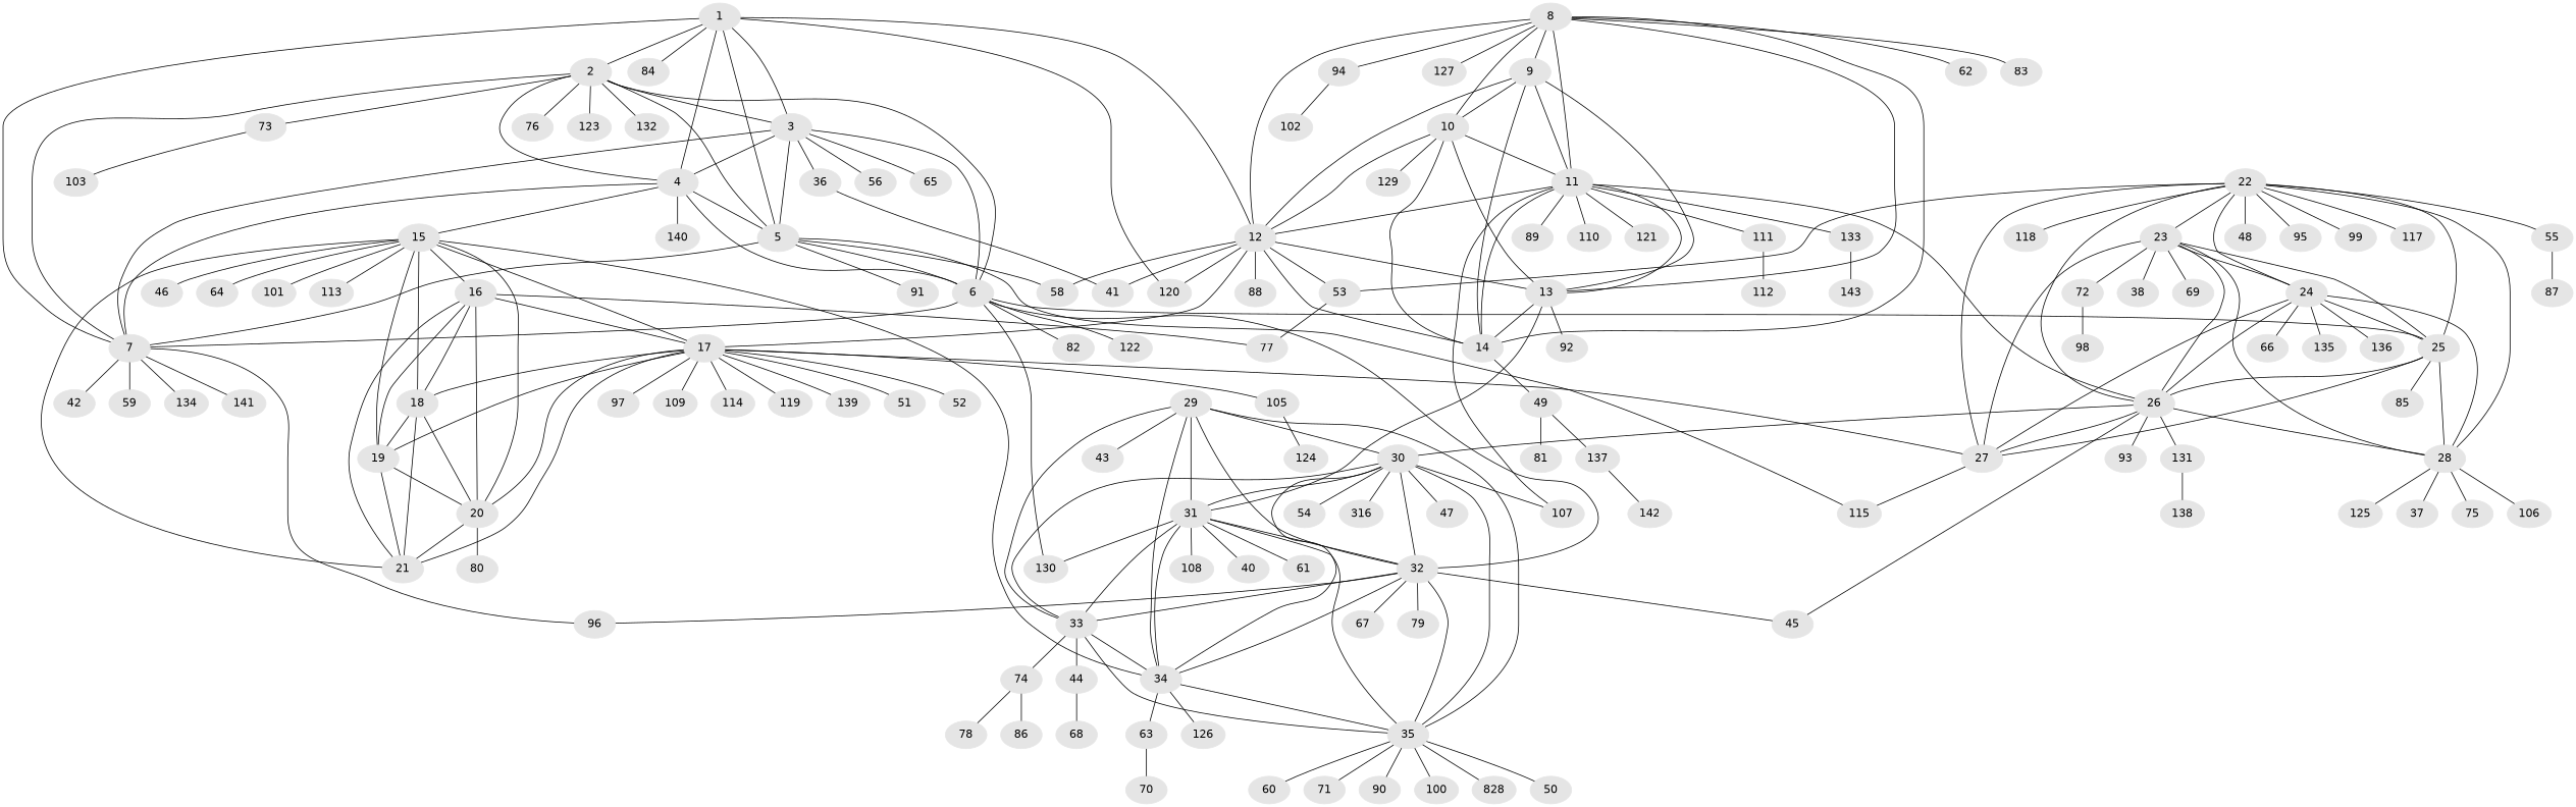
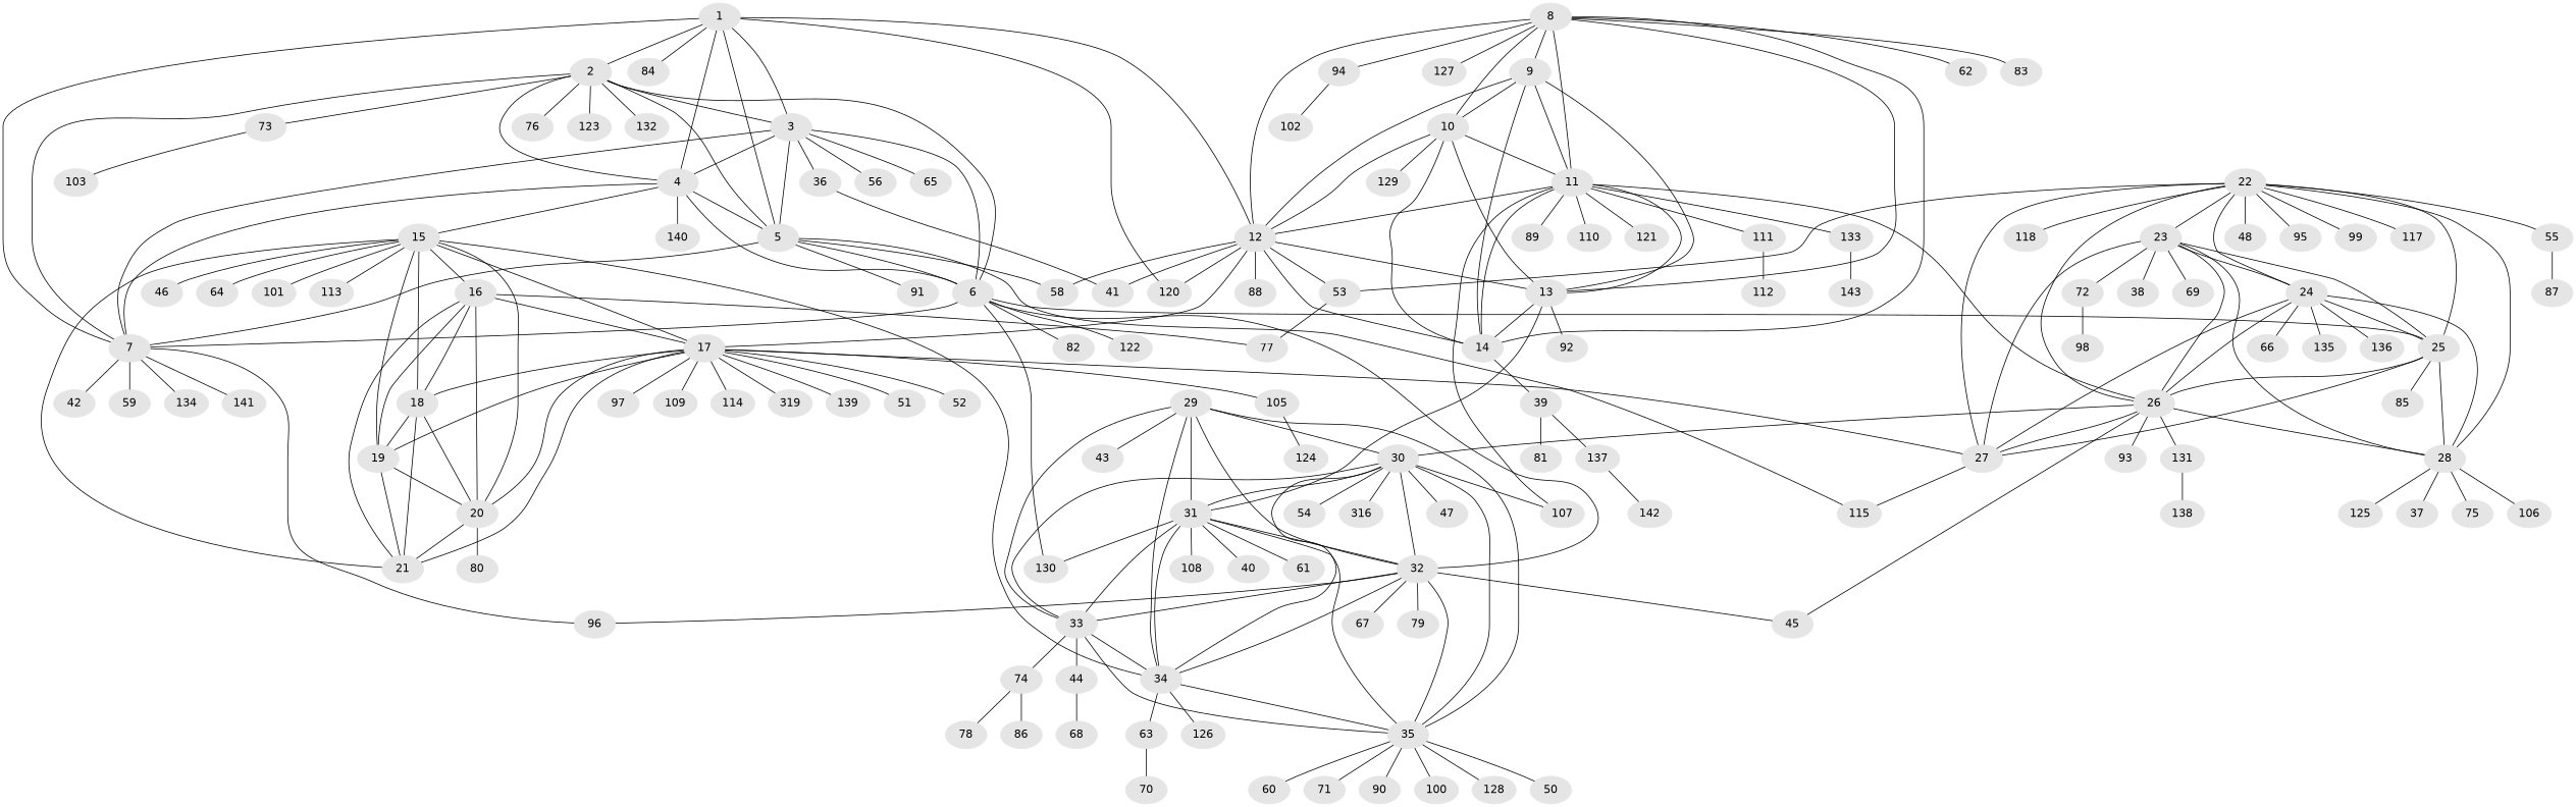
  graph {
    fontname="DejaVu Sans"
    node [color=gray90 fontname="DejaVu Sans" style=filled]
    edge [fontname="DejaVu Sans"]
    1
    2
    3
    4
    5
    7
    12
    84
    120
    6
    73
    76
    123
    132
    36
    56
    65
    15
    140
    58
    91
    115
    25
    32
    82
    122
    130
    42
    59
    96
    134
    141
    13
    14
    17
    41
    53
    88
    103
    16
    18
    19
    20
    21
    34
    46
    64
    101
    113
    26
    27
    28
    85
    45
    33
    35
    67
    79
    8
    9
    10
    11
    62
    83
    94
    127
    129
    89
    107
    110
    111
    121
    133
    31
    92
-   39 [label=49]
+   39
    102
    30
    93
    131
    112
    143
    51
    52
    97
    105
    109
    114
-   119
+   119 [label=319]
    139
    77
    40
    61
    108
    81
    137
    80
    63
    126
    124
    22
    23
    24
    48
    55
    95
    99
    117
    118
    38
    69
    72
    66
    135
    136
    37
    75
    106
    125
    87
    98
    47
    54
    n124 [label=316]
    138
    29
    43
    44
    74
    50
    60
    71
    90
    100
-   128 [label=828]
+   128
    68
    78
    86
    70
    142
    1 -- 2
    1 -- 3
    1 -- 4
    1 -- 5
    1 -- 7
    1 -- 12
    1 -- 84
    1 -- 120
    2 -- 3
    2 -- 4
    2 -- 5
    2 -- 7
    2 -- 6
    2 -- 73
    2 -- 76
    2 -- 123
    2 -- 132
    3 -- 4
    3 -- 5
    3 -- 7
    3 -- 6
    3 -- 36
    3 -- 56
    3 -- 65
    4 -- 5
    4 -- 7
    4 -- 6
    4 -- 15
    4 -- 140
    5 -- 7
    5 -- 6
    5 -- 58
    5 -- 91
    5 -- 115
    7 -- 42
    7 -- 59
    7 -- 96
    7 -- 134
    7 -- 141
    12 -- 120
    12 -- 58
    12 -- 13
    12 -- 14
    12 -- 17
    12 -- 41
    12 -- 53
    12 -- 88
    6 -- 7
    6 -- 25
    6 -- 32
    6 -- 82
    6 -- 122
    6 -- 130
    73 -- 103
    36 -- 41
    15 -- 17
    15 -- 16
    15 -- 18
    15 -- 19
    15 -- 20
    15 -- 21
    15 -- 34
    15 -- 46
    15 -- 64
    15 -- 101
    15 -- 113
    25 -- 26
    25 -- 27
    25 -- 28
    25 -- 85
    32 -- 96
    32 -- 34
    32 -- 45
    32 -- 33
    32 -- 35
    32 -- 67
    32 -- 79
    13 -- 14
    13 -- 31
    13 -- 92
    14 -- 39
    17 -- 18
    17 -- 19
    17 -- 20
    17 -- 21
    17 -- 27
    17 -- 51
    17 -- 52
    17 -- 97
    17 -- 105
    17 -- 109
    17 -- 114
    17 -- 119
    17 -- 139
    53 -- 77
    16 -- 17
    16 -- 18
    16 -- 19
    16 -- 20
    16 -- 21
    16 -- 77
    18 -- 19
    18 -- 20
    18 -- 21
    19 -- 20
    19 -- 21
    20 -- 21
    20 -- 80
    34 -- 35
    34 -- 63
    34 -- 126
    26 -- 27
    26 -- 28
    26 -- 45
    26 -- 30
    26 -- 93
    26 -- 131
    27 -- 115
    28 -- 37
    28 -- 75
    28 -- 106
    28 -- 125
    33 -- 34
    33 -- 35
    33 -- 44
    33 -- 74
    35 -- 50
    35 -- 60
    35 -- 71
    35 -- 90
    35 -- 100
    35 -- 128
    8 -- 12
    8 -- 13
    8 -- 14
    8 -- 9
    8 -- 10
    8 -- 11
    8 -- 62
    8 -- 83
    8 -- 94
    8 -- 127
    9 -- 12
    9 -- 13
    9 -- 14
    9 -- 10
    9 -- 11
    10 -- 12
    10 -- 13
    10 -- 14
    10 -- 11
    10 -- 129
    11 -- 12
    11 -- 13
    11 -- 14
    11 -- 26
    11 -- 89
    11 -- 107
    11 -- 110
    11 -- 111
    11 -- 121
    11 -- 133
    94 -- 102
    111 -- 112
    133 -- 143
    31 -- 32
    31 -- 130
    31 -- 34
    31 -- 33
    31 -- 35
    31 -- 40
    31 -- 61
    31 -- 108
    39 -- 81
    39 -- 137
    30 -- 32
    30 -- 34
    30 -- 33
    30 -- 35
    30 -- 107
    30 -- 31
    30 -- 47
    30 -- 54
    30 -- n124
    131 -- 138
    105 -- 124
    137 -- 142
    63 -- 70
    22 -- 25
    22 -- 53
    22 -- 26
    22 -- 27
    22 -- 28
    22 -- 23
    22 -- 24
    22 -- 48
    22 -- 55
    22 -- 95
    22 -- 99
    22 -- 117
    22 -- 118
    23 -- 25
    23 -- 26
    23 -- 27
    23 -- 28
    23 -- 24
    23 -- 38
    23 -- 69
    23 -- 72
    24 -- 25
    24 -- 26
    24 -- 27
    24 -- 28
    24 -- 66
    24 -- 135
    24 -- 136
    55 -- 87
    72 -- 98
    29 -- 32
    29 -- 34
    29 -- 33
    29 -- 35
    29 -- 31
    29 -- 30
    29 -- 43
    44 -- 68
    74 -- 78
    74 -- 86
  }
